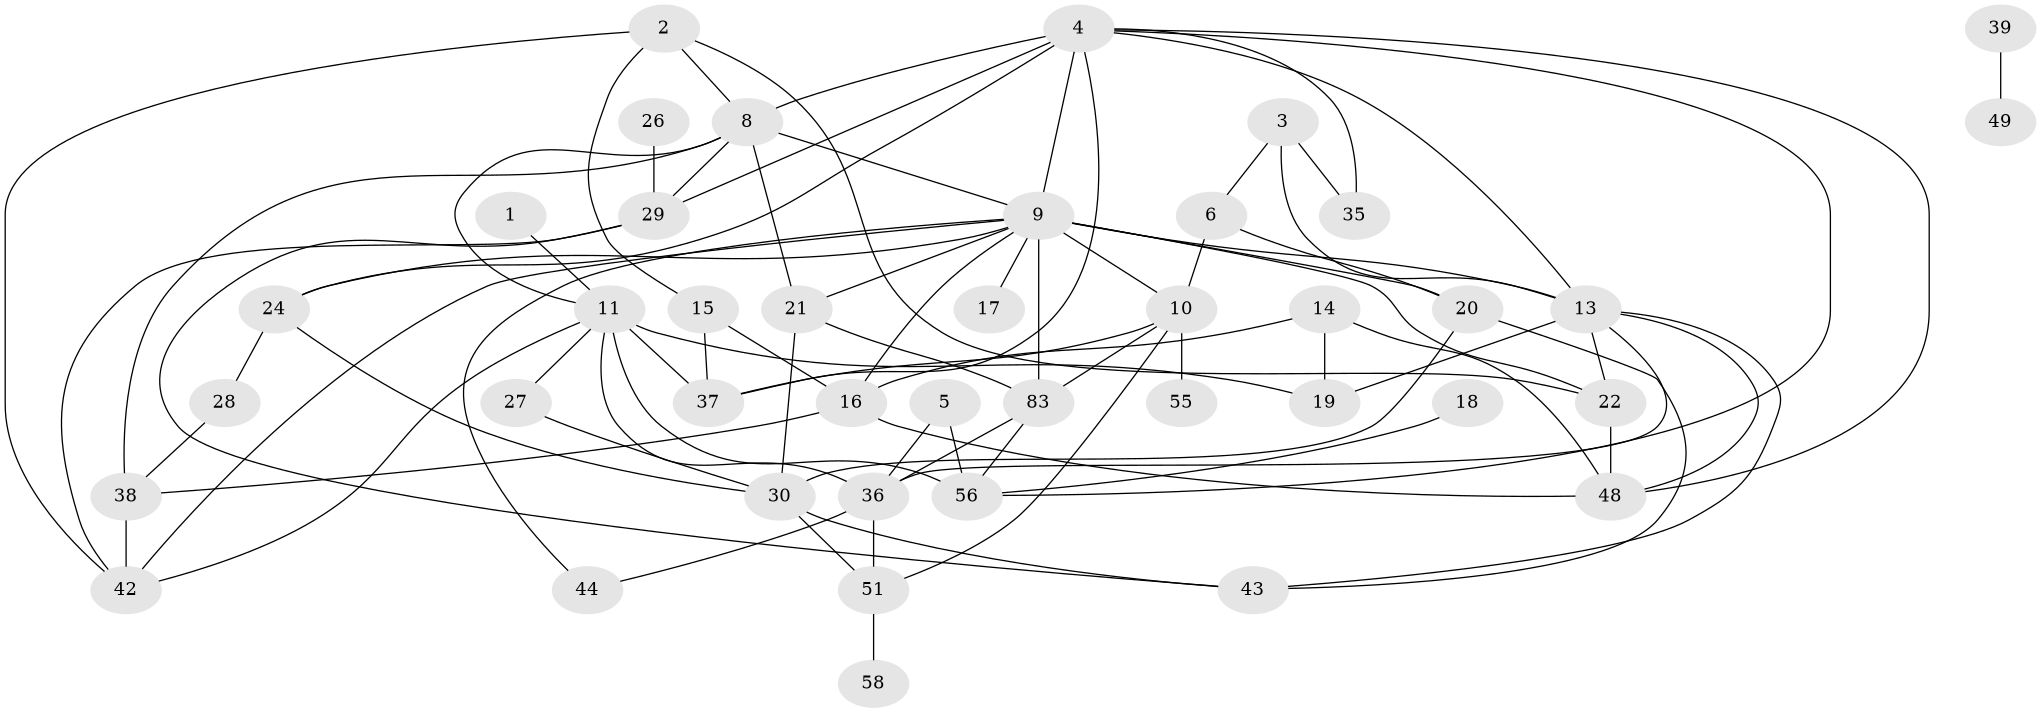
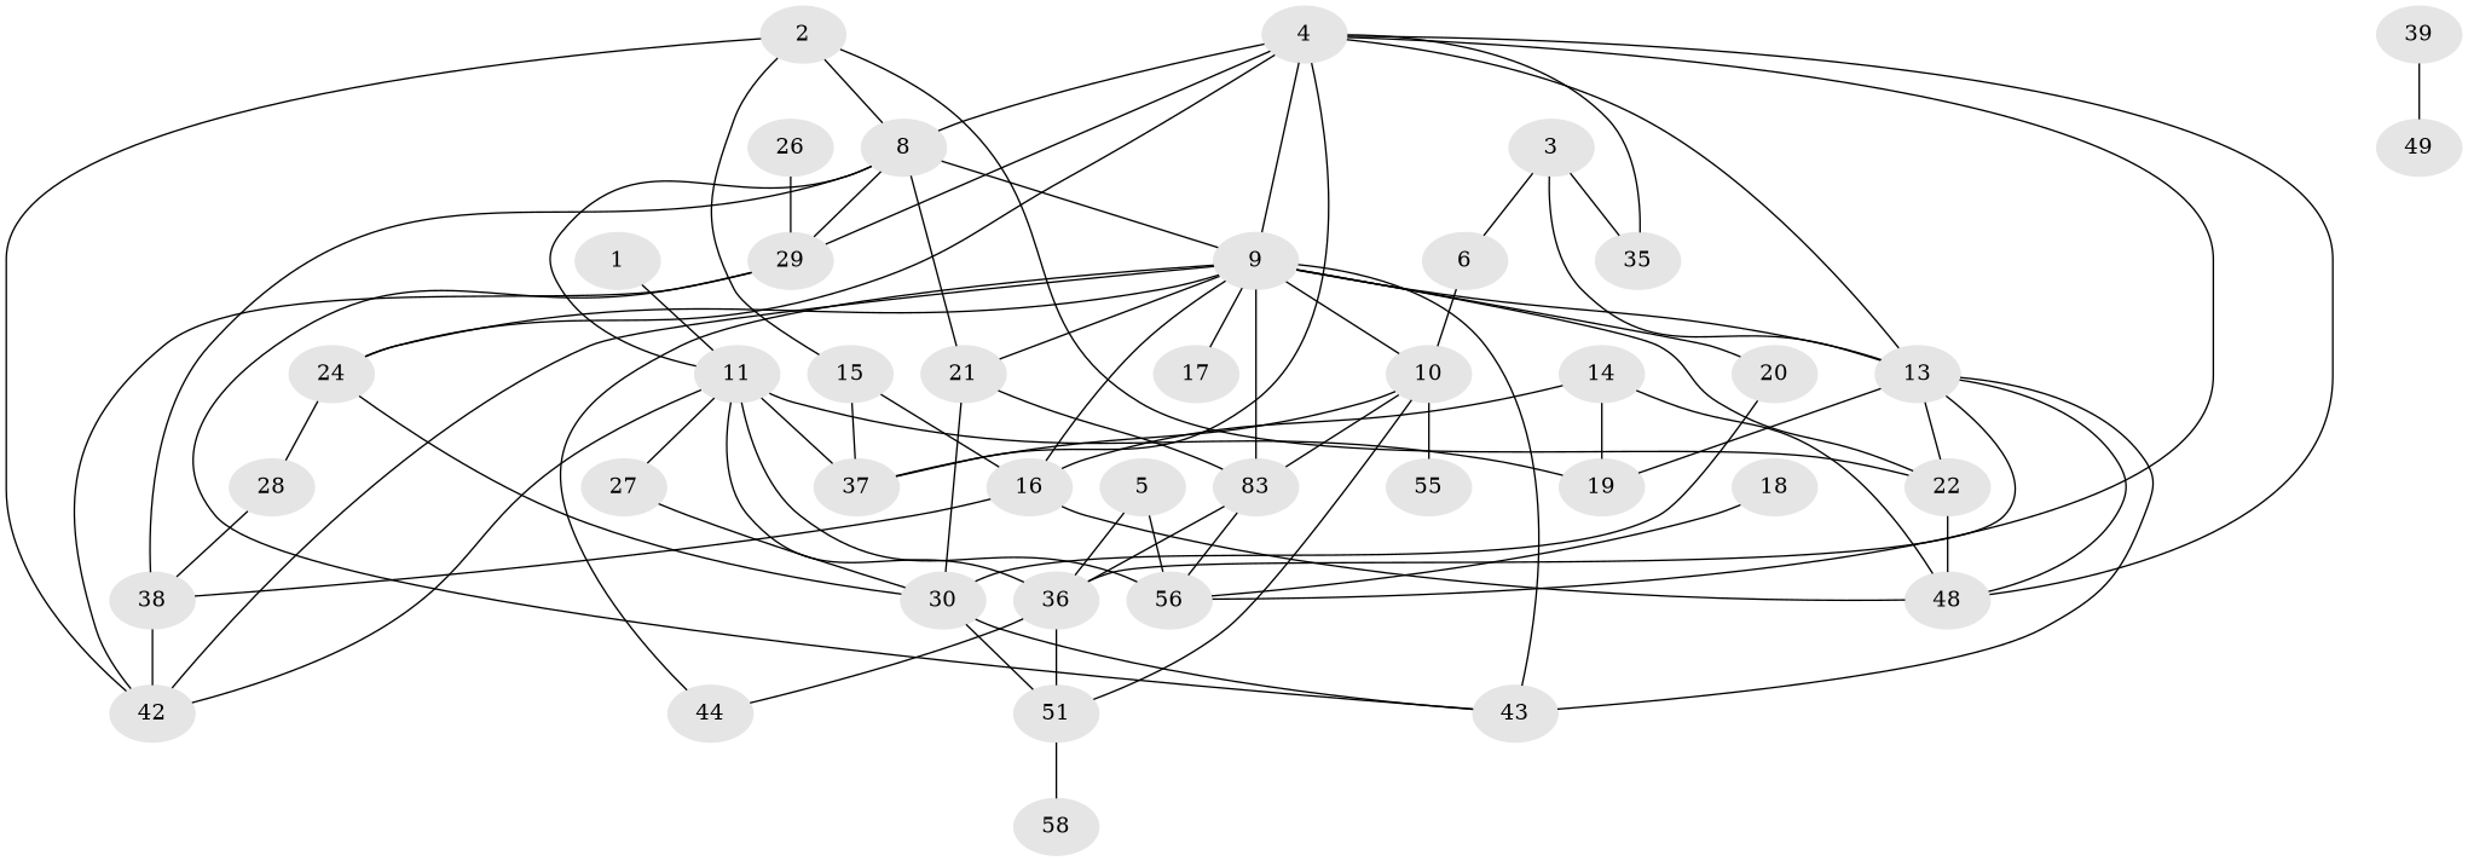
  graph {
    node [color=gray90 style=filled]
    edge [weight=1.0]
    1
    11
    42
    37
    56
    36
    19
    27
    2
    8
    15
    22
    9
    29
    21
    38
    16
    48
    3
    6
    13
    35
    10
    20
    43
    4
    24
    17
    n29 [label=83]
    44
    30
    28
    5
    51
    55
    58
    14
    18
    26
    39
    49
    1 -- 11
    11 -- 42
    11 -- 37
    11 -- 56 [weight=4.0]
    11 -- 36
    11 -- 19 [weight=2.0]
    11 -- 27 [weight=2.0]
    36 -- 44
    36 -- 51
    27 -- 30
    2 -- 42
    2 -- 8
    2 -- 15
    2 -- 22
    8 -- 11
    8 -- 9
    8 -- 29
    8 -- 21
    8 -- 38
    15 -- 37
    15 -- 16
    22 -- 48
    9 -- 42
    9 -- 22 [weight=3.0]
    9 -- 21
    9 -- 16
    9 -- 13
    9 -- 10 [weight=2.0]
    9 -- 20
-   20 -- 43
+   9 -- 43
    9 -- 24 [weight=2.0]
    9 -- 17 [weight=2.0]
    9 -- n29
    9 -- 44
    29 -- 42
    29 -- 43
    21 -- n29
    21 -- 30
    38 -- 42
    16 -- 38
    16 -- 48
    3 -- 6
    3 -- 13
    3 -- 35
    6 -- 10
-   6 -- 20
    13 -- 36
    13 -- 19
    13 -- 22
    13 -- 48
    13 -- 43
    10 -- 37
    10 -- n29 [weight=2.0]
    10 -- 51
    10 -- 55
    20 -- 30
    4 -- 37
    4 -- 56
    4 -- 8
    4 -- 9
    4 -- 29
    4 -- 48
    4 -- 13
    4 -- 35
    4 -- 24 [weight=2.0]
    24 -- 30
    24 -- 28
    n29 -- 56
    n29 -- 36
    30 -- 43
    30 -- 51
    28 -- 38
    5 -- 56
    5 -- 36
    51 -- 58
    14 -- 19
    14 -- 16
    14 -- 48
    18 -- 56
    26 -- 29
    39 -- 49
  }
